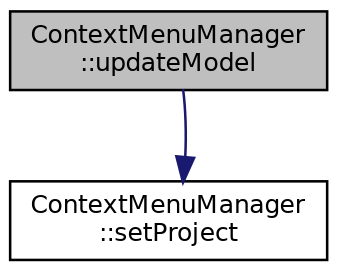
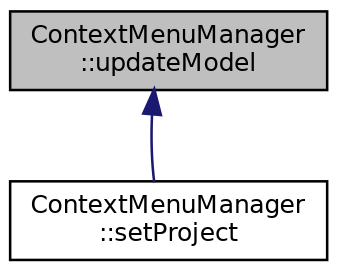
  digraph {
    rankdir=TB
    node [color=black fontname=Helvetica fontsize=10 shape=record style=filled]
    n1 [fillcolor=grey75 fontcolor=black height=0.2 label="ContextMenuManager\l::updateModel" width=0.4]
    n2 [fillcolor=white height=0.2 label="ContextMenuManager\l::setProject" width=0.4]
-   n2 -> n1 [color=midnightblue dir=back fontname=Helvetica fontsize=10 labelfontname=Helvetica labelfontsize=10 style=solid]
+   n1 -> n2 [color=midnightblue dir=back fontname=Helvetica fontsize=10 labelfontname=Helvetica labelfontsize=10 style=solid]
  }
